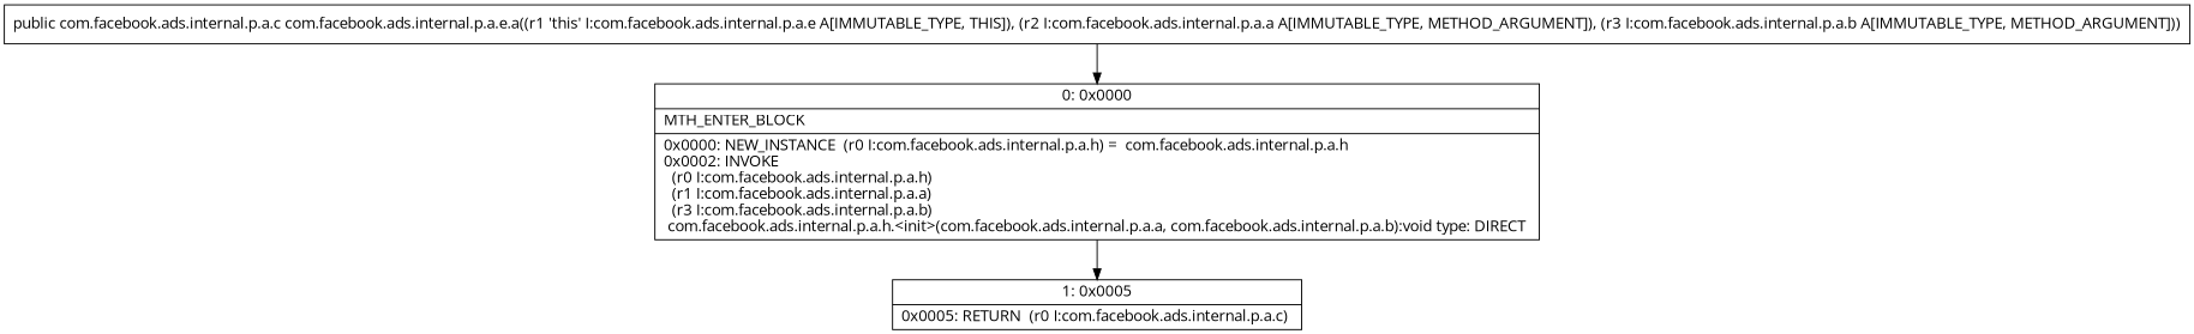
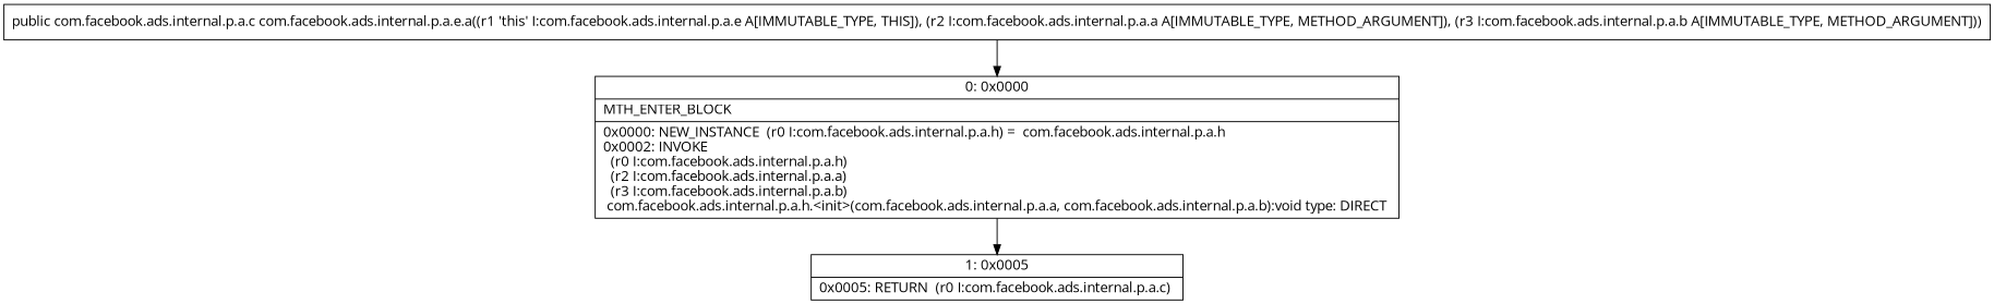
  digraph {
    fontname="Open Sans"
    node [shape=record fontname="Open Sans"]
    edge [fontname="Open Sans"]
-   n1 [label="{0\:\ 0x0000|MTH_ENTER_BLOCK\l|0x0000: NEW_INSTANCE  (r0 I:com.facebook.ads.internal.p.a.h) =  com.facebook.ads.internal.p.a.h \l0x0002: INVOKE  \l  (r0 I:com.facebook.ads.internal.p.a.h)\l  (r1 I:com.facebook.ads.internal.p.a.a)\l  (r3 I:com.facebook.ads.internal.p.a.b)\l com.facebook.ads.internal.p.a.h.\<init\>(com.facebook.ads.internal.p.a.a, com.facebook.ads.internal.p.a.b):void type: DIRECT \l}"]
+   n1 [label="{0\:\ 0x0000|MTH_ENTER_BLOCK\l|0x0000: NEW_INSTANCE  (r0 I:com.facebook.ads.internal.p.a.h) =  com.facebook.ads.internal.p.a.h \l0x0002: INVOKE  \l  (r0 I:com.facebook.ads.internal.p.a.h)\l  (r2 I:com.facebook.ads.internal.p.a.a)\l  (r3 I:com.facebook.ads.internal.p.a.b)\l com.facebook.ads.internal.p.a.h.\<init\>(com.facebook.ads.internal.p.a.a, com.facebook.ads.internal.p.a.b):void type: DIRECT \l}"]
    n2 [label="{1\:\ 0x0005|0x0005: RETURN  (r0 I:com.facebook.ads.internal.p.a.c) \l}"]
    n3 [label="{public com.facebook.ads.internal.p.a.c com.facebook.ads.internal.p.a.e.a((r1 'this' I:com.facebook.ads.internal.p.a.e A[IMMUTABLE_TYPE, THIS]), (r2 I:com.facebook.ads.internal.p.a.a A[IMMUTABLE_TYPE, METHOD_ARGUMENT]), (r3 I:com.facebook.ads.internal.p.a.b A[IMMUTABLE_TYPE, METHOD_ARGUMENT])) }"]
    n1 -> n2
    n3 -> n1
  }
